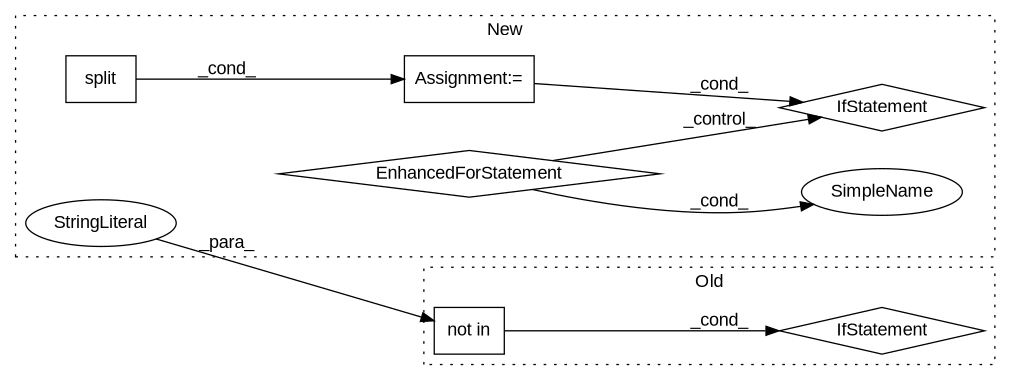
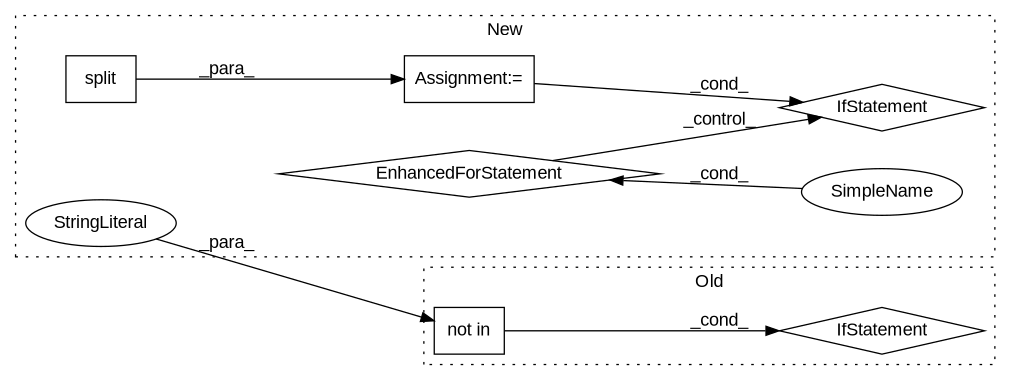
  digraph {
    fontname="Liberation Sans"
    rankdir=LR
    node [a=25 fontname="Liberation Sans" l="61,2" s="1162,1250" shape=box]
    edge [fontname="Liberation Sans"]
    n1 [a=108 l=42 label="not in" s=2669]
    n2 [l="17,2" label=IfStatement s="2652,2711" shape=diamond]
    n3 [a=32 l="6,1" label=split s="1240,1249"]
    n4 [l="25,2" label=IfStatement s="1264,1324" shape=diamond]
    n5 [a=7 label="Assignment:="]
    n6 [a=45 l=3 label=StringLiteral s=1246 shape=ellipse]
    n7 [a=70 label=EnhancedForStatement shape=diamond]
    n8 [a=42 l=3 label=SimpleName s=1227 shape=ellipse]
    subgraph cluster_1 {
      label=Old
      style=dotted
      n1
      n2
    }
    subgraph cluster_2 {
      label=New
      style=dotted
      n3
      n4
      n5
      n6
      n7
      n8
    }
    n1 -> n2 [label=_cond_]
-   n3 -> n5 [label=_cond_]
+   n3 -> n5 [label=_para_]
    n5 -> n4 [label=_cond_]
    n6 -> n1 [label=_para_]
    n7 -> n4 [label=_control_]
-   n7 -> n8 [label=_cond_]
+   n8 -> n7 [label=_cond_]
  }
